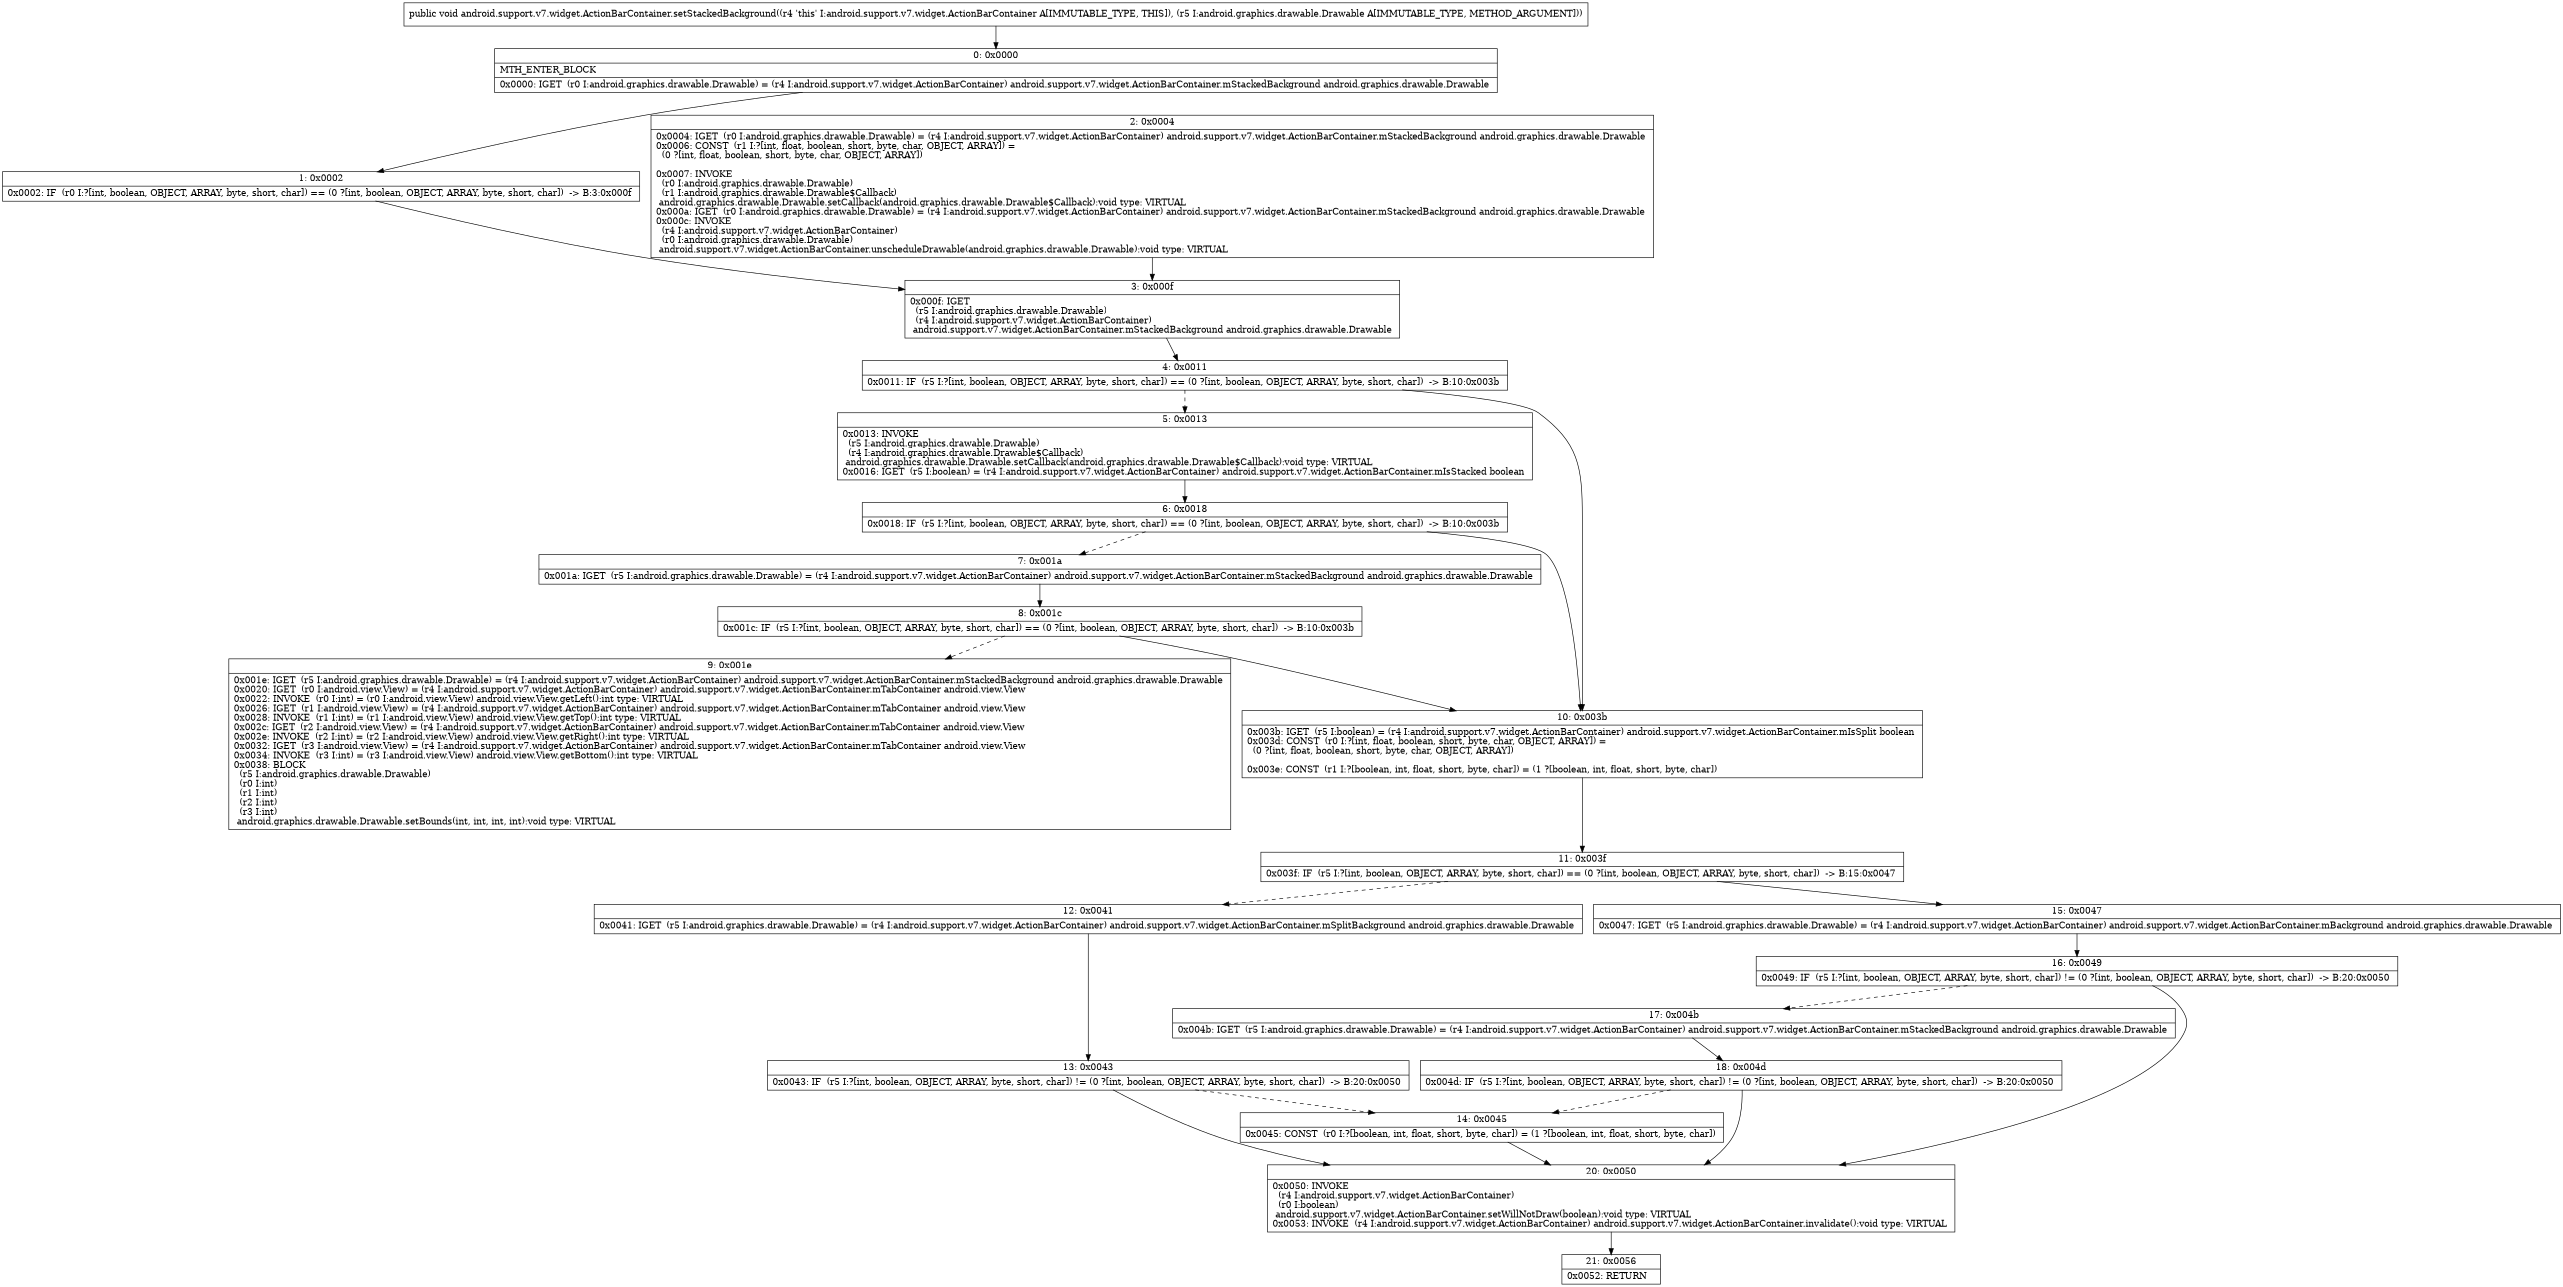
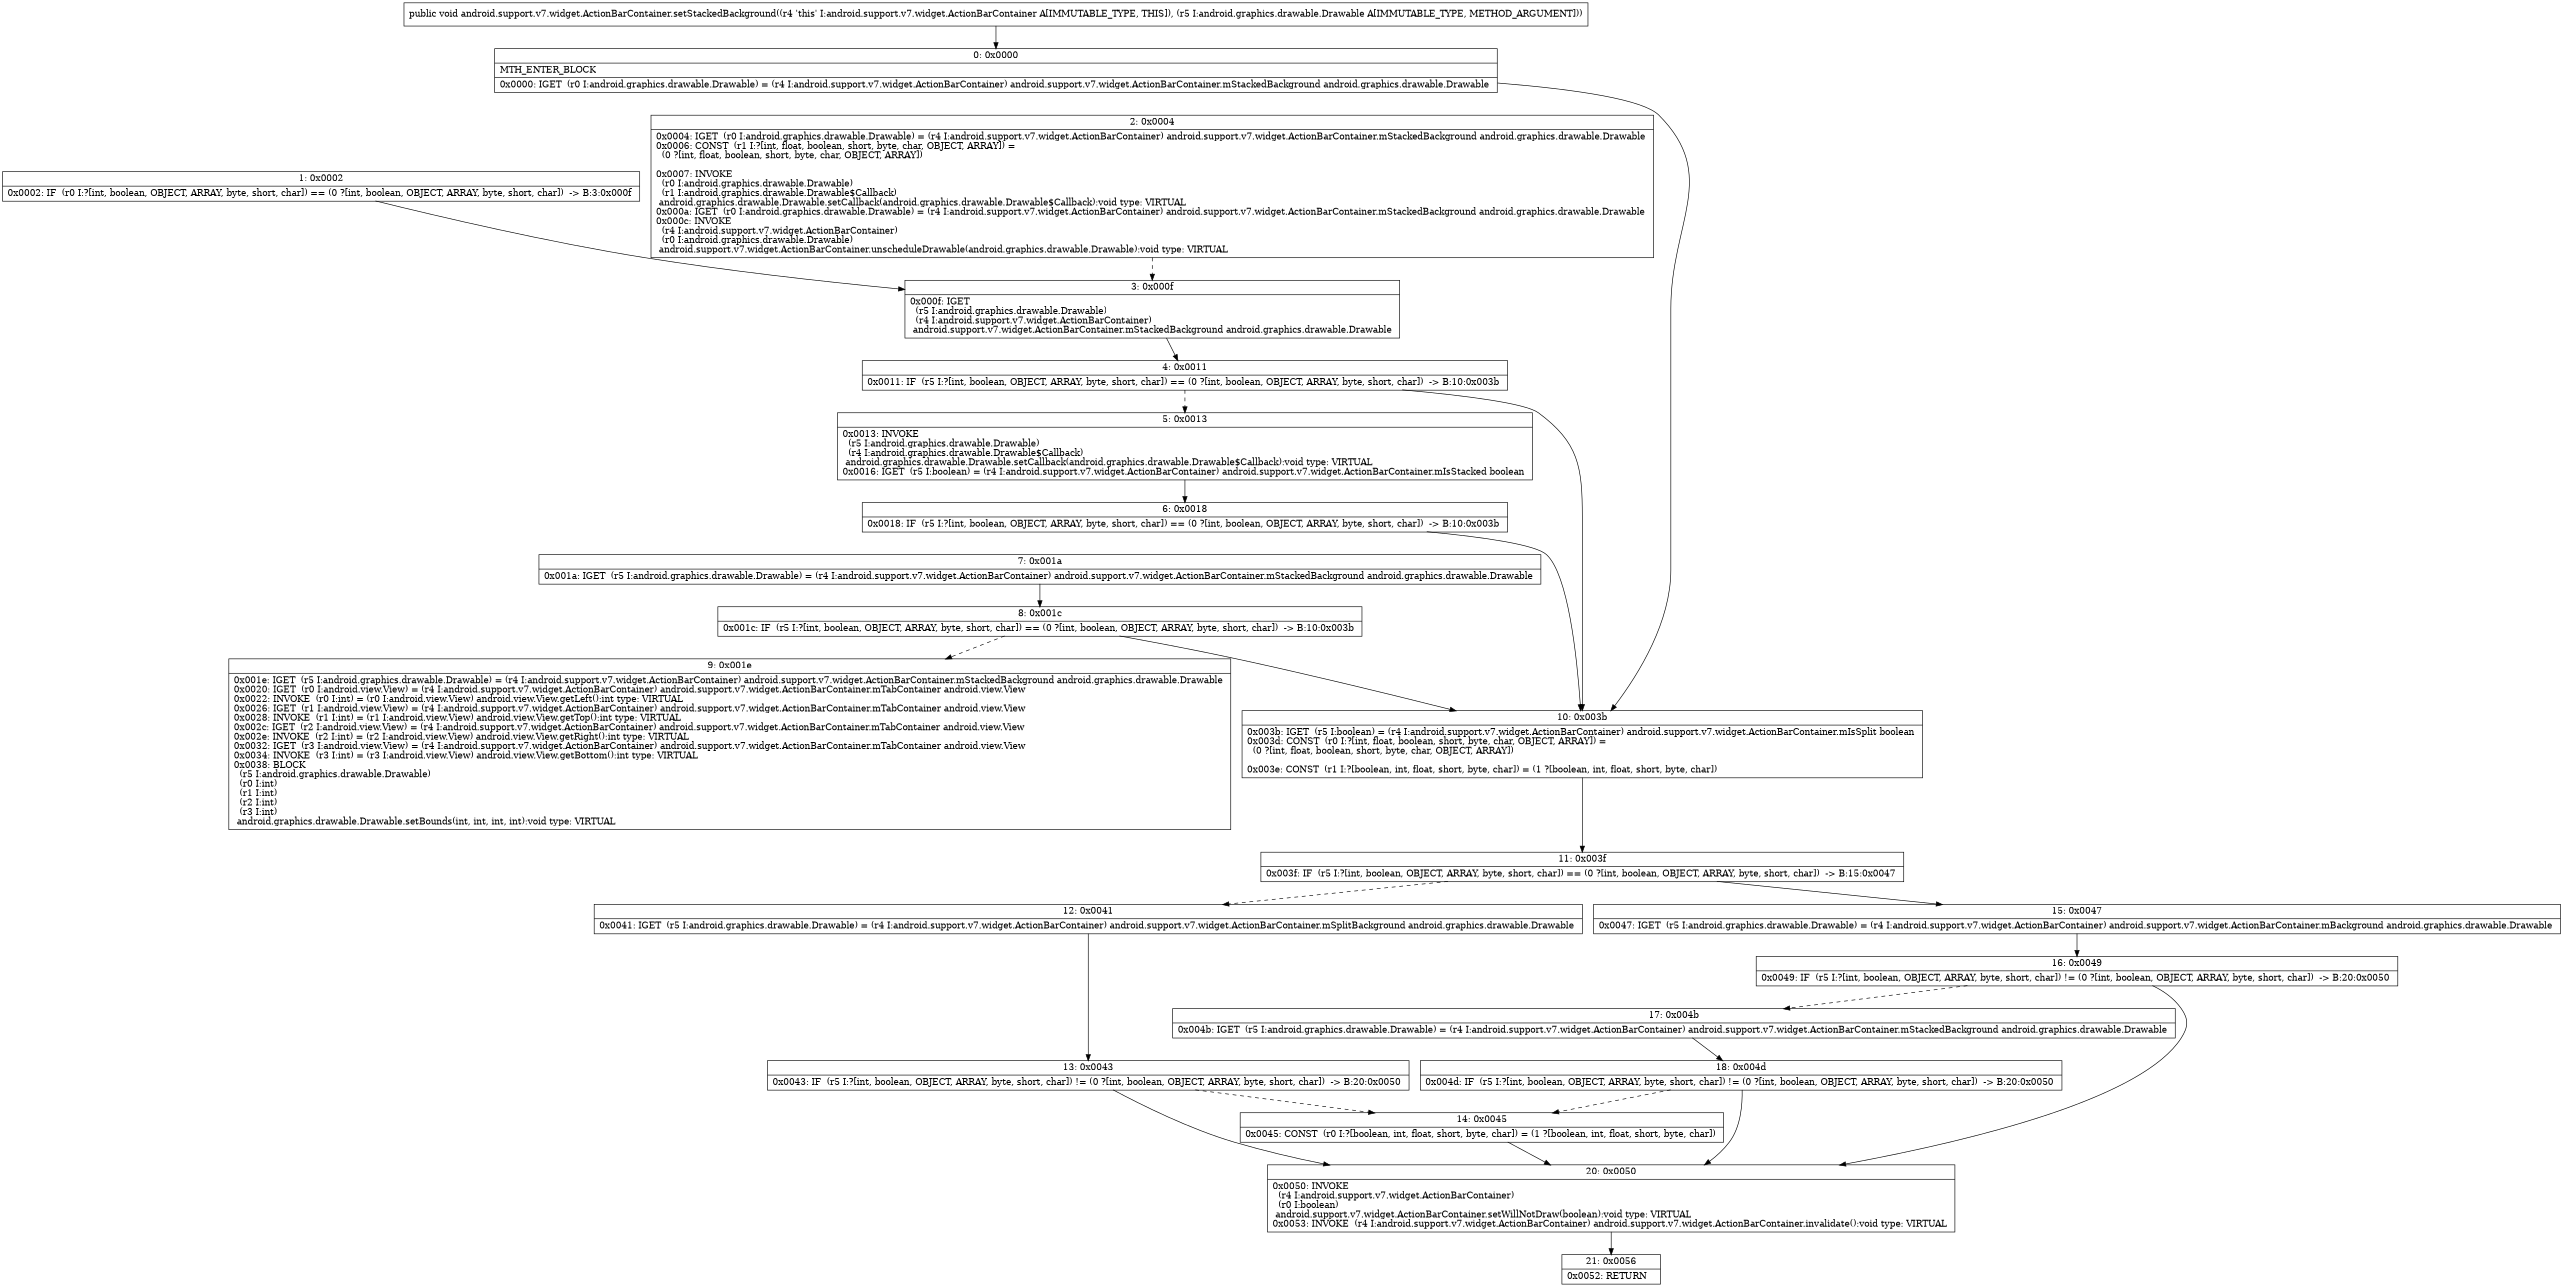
  digraph {
    node [shape=record]
    n1 [label="{0\:\ 0x0000|MTH_ENTER_BLOCK\l|0x0000: IGET  (r0 I:android.graphics.drawable.Drawable) = (r4 I:android.support.v7.widget.ActionBarContainer) android.support.v7.widget.ActionBarContainer.mStackedBackground android.graphics.drawable.Drawable \l}"]
    n2 [label="{1\:\ 0x0002|0x0002: IF  (r0 I:?[int, boolean, OBJECT, ARRAY, byte, short, char]) == (0 ?[int, boolean, OBJECT, ARRAY, byte, short, char])  \-\> B:3:0x000f \l}"]
    n3 [label="{3\:\ 0x000f|0x000f: IGET  \l  (r5 I:android.graphics.drawable.Drawable)\l  (r4 I:android.support.v7.widget.ActionBarContainer)\l android.support.v7.widget.ActionBarContainer.mStackedBackground android.graphics.drawable.Drawable \l}"]
    n4 [label="{2\:\ 0x0004|0x0004: IGET  (r0 I:android.graphics.drawable.Drawable) = (r4 I:android.support.v7.widget.ActionBarContainer) android.support.v7.widget.ActionBarContainer.mStackedBackground android.graphics.drawable.Drawable \l0x0006: CONST  (r1 I:?[int, float, boolean, short, byte, char, OBJECT, ARRAY]) = \l  (0 ?[int, float, boolean, short, byte, char, OBJECT, ARRAY])\l \l0x0007: INVOKE  \l  (r0 I:android.graphics.drawable.Drawable)\l  (r1 I:android.graphics.drawable.Drawable$Callback)\l android.graphics.drawable.Drawable.setCallback(android.graphics.drawable.Drawable$Callback):void type: VIRTUAL \l0x000a: IGET  (r0 I:android.graphics.drawable.Drawable) = (r4 I:android.support.v7.widget.ActionBarContainer) android.support.v7.widget.ActionBarContainer.mStackedBackground android.graphics.drawable.Drawable \l0x000c: INVOKE  \l  (r4 I:android.support.v7.widget.ActionBarContainer)\l  (r0 I:android.graphics.drawable.Drawable)\l android.support.v7.widget.ActionBarContainer.unscheduleDrawable(android.graphics.drawable.Drawable):void type: VIRTUAL \l}"]
    n5 [label="{4\:\ 0x0011|0x0011: IF  (r5 I:?[int, boolean, OBJECT, ARRAY, byte, short, char]) == (0 ?[int, boolean, OBJECT, ARRAY, byte, short, char])  \-\> B:10:0x003b \l}"]
    n6 [label="{5\:\ 0x0013|0x0013: INVOKE  \l  (r5 I:android.graphics.drawable.Drawable)\l  (r4 I:android.graphics.drawable.Drawable$Callback)\l android.graphics.drawable.Drawable.setCallback(android.graphics.drawable.Drawable$Callback):void type: VIRTUAL \l0x0016: IGET  (r5 I:boolean) = (r4 I:android.support.v7.widget.ActionBarContainer) android.support.v7.widget.ActionBarContainer.mIsStacked boolean \l}"]
    n7 [label="{10\:\ 0x003b|0x003b: IGET  (r5 I:boolean) = (r4 I:android.support.v7.widget.ActionBarContainer) android.support.v7.widget.ActionBarContainer.mIsSplit boolean \l0x003d: CONST  (r0 I:?[int, float, boolean, short, byte, char, OBJECT, ARRAY]) = \l  (0 ?[int, float, boolean, short, byte, char, OBJECT, ARRAY])\l \l0x003e: CONST  (r1 I:?[boolean, int, float, short, byte, char]) = (1 ?[boolean, int, float, short, byte, char]) \l}"]
    n8 [label="{6\:\ 0x0018|0x0018: IF  (r5 I:?[int, boolean, OBJECT, ARRAY, byte, short, char]) == (0 ?[int, boolean, OBJECT, ARRAY, byte, short, char])  \-\> B:10:0x003b \l}"]
    n9 [label="{11\:\ 0x003f|0x003f: IF  (r5 I:?[int, boolean, OBJECT, ARRAY, byte, short, char]) == (0 ?[int, boolean, OBJECT, ARRAY, byte, short, char])  \-\> B:15:0x0047 \l}"]
    n10 [label="{7\:\ 0x001a|0x001a: IGET  (r5 I:android.graphics.drawable.Drawable) = (r4 I:android.support.v7.widget.ActionBarContainer) android.support.v7.widget.ActionBarContainer.mStackedBackground android.graphics.drawable.Drawable \l}"]
    n11 [label="{8\:\ 0x001c|0x001c: IF  (r5 I:?[int, boolean, OBJECT, ARRAY, byte, short, char]) == (0 ?[int, boolean, OBJECT, ARRAY, byte, short, char])  \-\> B:10:0x003b \l}"]
    n12 [label="{9\:\ 0x001e|0x001e: IGET  (r5 I:android.graphics.drawable.Drawable) = (r4 I:android.support.v7.widget.ActionBarContainer) android.support.v7.widget.ActionBarContainer.mStackedBackground android.graphics.drawable.Drawable \l0x0020: IGET  (r0 I:android.view.View) = (r4 I:android.support.v7.widget.ActionBarContainer) android.support.v7.widget.ActionBarContainer.mTabContainer android.view.View \l0x0022: INVOKE  (r0 I:int) = (r0 I:android.view.View) android.view.View.getLeft():int type: VIRTUAL \l0x0026: IGET  (r1 I:android.view.View) = (r4 I:android.support.v7.widget.ActionBarContainer) android.support.v7.widget.ActionBarContainer.mTabContainer android.view.View \l0x0028: INVOKE  (r1 I:int) = (r1 I:android.view.View) android.view.View.getTop():int type: VIRTUAL \l0x002c: IGET  (r2 I:android.view.View) = (r4 I:android.support.v7.widget.ActionBarContainer) android.support.v7.widget.ActionBarContainer.mTabContainer android.view.View \l0x002e: INVOKE  (r2 I:int) = (r2 I:android.view.View) android.view.View.getRight():int type: VIRTUAL \l0x0032: IGET  (r3 I:android.view.View) = (r4 I:android.support.v7.widget.ActionBarContainer) android.support.v7.widget.ActionBarContainer.mTabContainer android.view.View \l0x0034: INVOKE  (r3 I:int) = (r3 I:android.view.View) android.view.View.getBottom():int type: VIRTUAL \l0x0038: BLOCK  \l  (r5 I:android.graphics.drawable.Drawable)\l  (r0 I:int)\l  (r1 I:int)\l  (r2 I:int)\l  (r3 I:int)\l android.graphics.drawable.Drawable.setBounds(int, int, int, int):void type: VIRTUAL \l}"]
    n13 [label="{12\:\ 0x0041|0x0041: IGET  (r5 I:android.graphics.drawable.Drawable) = (r4 I:android.support.v7.widget.ActionBarContainer) android.support.v7.widget.ActionBarContainer.mSplitBackground android.graphics.drawable.Drawable \l}"]
    n14 [label="{15\:\ 0x0047|0x0047: IGET  (r5 I:android.graphics.drawable.Drawable) = (r4 I:android.support.v7.widget.ActionBarContainer) android.support.v7.widget.ActionBarContainer.mBackground android.graphics.drawable.Drawable \l}"]
    n15 [label="{13\:\ 0x0043|0x0043: IF  (r5 I:?[int, boolean, OBJECT, ARRAY, byte, short, char]) != (0 ?[int, boolean, OBJECT, ARRAY, byte, short, char])  \-\> B:20:0x0050 \l}"]
    n16 [label="{16\:\ 0x0049|0x0049: IF  (r5 I:?[int, boolean, OBJECT, ARRAY, byte, short, char]) != (0 ?[int, boolean, OBJECT, ARRAY, byte, short, char])  \-\> B:20:0x0050 \l}"]
    n17 [label="{14\:\ 0x0045|0x0045: CONST  (r0 I:?[boolean, int, float, short, byte, char]) = (1 ?[boolean, int, float, short, byte, char]) \l}"]
    n18 [label="{20\:\ 0x0050|0x0050: INVOKE  \l  (r4 I:android.support.v7.widget.ActionBarContainer)\l  (r0 I:boolean)\l android.support.v7.widget.ActionBarContainer.setWillNotDraw(boolean):void type: VIRTUAL \l0x0053: INVOKE  (r4 I:android.support.v7.widget.ActionBarContainer) android.support.v7.widget.ActionBarContainer.invalidate():void type: VIRTUAL \l}"]
    n19 [label="{21\:\ 0x0056|0x0052: RETURN   \l}"]
    n20 [label="{17\:\ 0x004b|0x004b: IGET  (r5 I:android.graphics.drawable.Drawable) = (r4 I:android.support.v7.widget.ActionBarContainer) android.support.v7.widget.ActionBarContainer.mStackedBackground android.graphics.drawable.Drawable \l}"]
    n21 [label="{18\:\ 0x004d|0x004d: IF  (r5 I:?[int, boolean, OBJECT, ARRAY, byte, short, char]) != (0 ?[int, boolean, OBJECT, ARRAY, byte, short, char])  \-\> B:20:0x0050 \l}"]
    n22 [label="{public void android.support.v7.widget.ActionBarContainer.setStackedBackground((r4 'this' I:android.support.v7.widget.ActionBarContainer A[IMMUTABLE_TYPE, THIS]), (r5 I:android.graphics.drawable.Drawable A[IMMUTABLE_TYPE, METHOD_ARGUMENT])) }"]
-   n1 -> n2
+   n1 -> n7
    n2 -> n3
    n3 -> n5
-   n4 -> n3
+   n4 -> n3 [style=dashed]
    n5 -> n6 [style=dashed]
    n5 -> n7
    n6 -> n8
    n7 -> n9
    n8 -> n7
-   n8 -> n10 [style=dashed]
    n9 -> n13 [style=dashed]
    n9 -> n14
    n10 -> n11
    n11 -> n7
    n11 -> n12 [style=dashed]
    n13 -> n15
    n14 -> n16
    n15 -> n17 [style=dashed]
    n15 -> n18
    n16 -> n18
    n16 -> n20 [style=dashed]
    n17 -> n18
    n18 -> n19
    n20 -> n21
    n21 -> n17 [style=dashed]
    n21 -> n18
    n22 -> n1
  }
